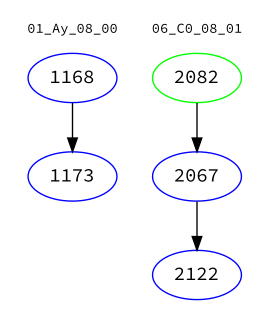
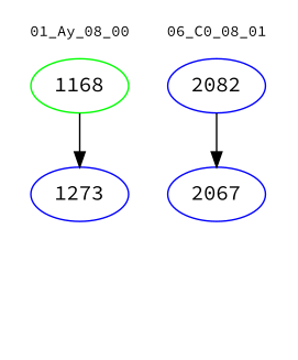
  digraph {
    fontname="Source Code Pro"
    node [color=blue fontname="Source Code Pro"]
    edge [color=black fontname="Source Code Pro"]
-   n1 [label=1168]
-   n2 [label=1173]
-   n3 [color=green label=2082]
+   n1 [color=green label=1168]
+   n2 [label=1273]
+   n3 [label=2082]
    n4 [label=2067]
-   n5 [label=2122]
    subgraph cluster_1 {
      color=white
      fontsize=10
      label="01_Ay_08_00"
      n1
      n2
    }
    subgraph cluster_2 {
      color=white
      fontsize=10
      label="06_C0_08_01"
      n3
      n4
-     n5
    }
    n1 -> n2
    n3 -> n4
-   n4 -> n5
  }
